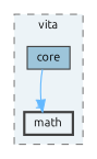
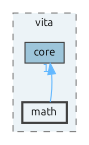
  digraph {
    compound=true
    fontname=Ubuntu
    node [color=grey25 fontname=Ubuntu fontsize=10 shape=box]
    n1 [fillcolor="#9dc5da" height=0.2 label=core style=filled width=0.4]
    n2 [fillcolor="#ecf3f7" height=0.2 label=math style="filled,bold" width=0.4]
    subgraph cluster_1 {
      bgcolor="#ecf3f7"
      fontsize=10
      label=vita
      pencolor=grey50
      style="filled,dashed"
      n1
      n2
    }
-   n1 -> n2 [color=steelblue1 fontcolor=steelblue1 fontname=Ubuntu fontsize=10 headlabel=1 labeldistance=1.5 labelfontname=Helvetica labelfontsize=10]
+   n2 -> n1 [color=steelblue1 fontcolor=steelblue1 fontname=Ubuntu fontsize=10 headlabel=1 labeldistance=1.5 labelfontname=Helvetica labelfontsize=10]
  }
